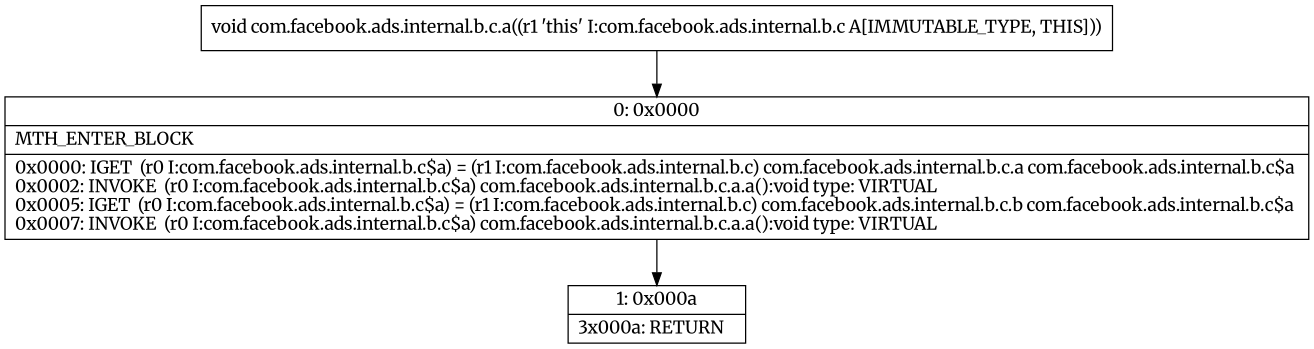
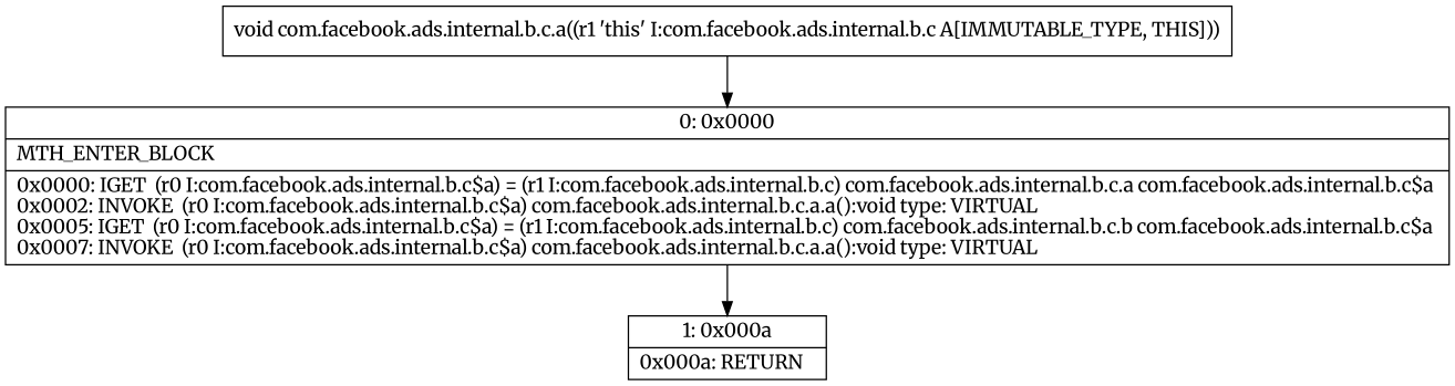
  digraph {
    fontname=Merriweather
    node [shape=record fontname=Merriweather]
    edge [fontname=Merriweather]
    n1 [label="{0\:\ 0x0000|MTH_ENTER_BLOCK\l|0x0000: IGET  (r0 I:com.facebook.ads.internal.b.c$a) = (r1 I:com.facebook.ads.internal.b.c) com.facebook.ads.internal.b.c.a com.facebook.ads.internal.b.c$a \l0x0002: INVOKE  (r0 I:com.facebook.ads.internal.b.c$a) com.facebook.ads.internal.b.c.a.a():void type: VIRTUAL \l0x0005: IGET  (r0 I:com.facebook.ads.internal.b.c$a) = (r1 I:com.facebook.ads.internal.b.c) com.facebook.ads.internal.b.c.b com.facebook.ads.internal.b.c$a \l0x0007: INVOKE  (r0 I:com.facebook.ads.internal.b.c$a) com.facebook.ads.internal.b.c.a.a():void type: VIRTUAL \l}"]
-   n2 [label="{1\:\ 0x000a|3x000a: RETURN   \l}"]
+   n2 [label="{1\:\ 0x000a|0x000a: RETURN   \l}"]
    n3 [label="{void com.facebook.ads.internal.b.c.a((r1 'this' I:com.facebook.ads.internal.b.c A[IMMUTABLE_TYPE, THIS])) }"]
    n1 -> n2
    n3 -> n1
  }
